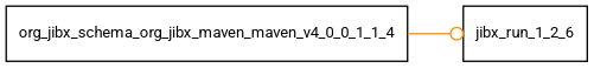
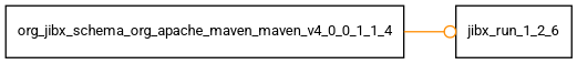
  digraph {
    rankdir=LR
    fontname=Roboto
    node [fontsize=10.0 shape=box fontname=Roboto]
-   org_jibx_schema_org_apache_maven_maven_v4_0_0_1_1_4 [label=org_jibx_schema_org_jibx_maven_maven_v4_0_0_1_1_4]
+   org_jibx_schema_org_apache_maven_maven_v4_0_0_1_1_4
    jibx_run_1_2_6
    org_jibx_schema_org_apache_maven_maven_v4_0_0_1_1_4 -> jibx_run_1_2_6 [color=darkorange arrowhead=odot fontname=Roboto]
  }
